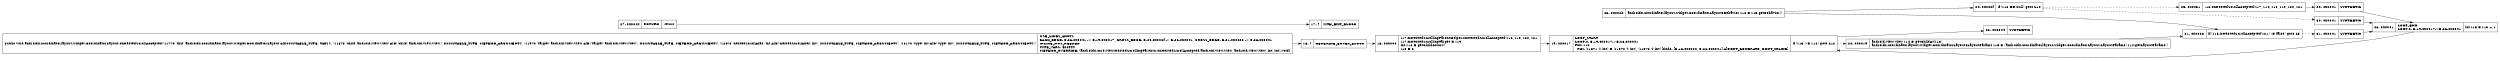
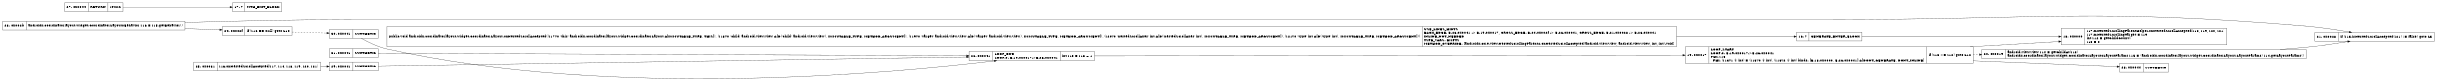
  digraph {
    rankdir=LR
    node [shape=record]
    n1 [label="{16\:\ ?|GENERATE_ENTER_BLOCK\l}"]
    n2 [label="{18\:\ 0x0000|r17.mNestedScrollingParentHelper.onNestedScrollAccepted(r18, r19, r20, r21)\lr17.mNestedScrollingTarget = r19\lint r12 = getChildCount()\lr13 = 0\l}"]
    n3 [label="{19\:\ 0x0017|LOOP_START\lLOOP:0: B:19:0x0017\-\>B:26:0x0041\lPHI: r13 \l  PHI: (r13v1 'i' int) = (r13v0 'i' int), (r13v2 'i' int) binds: [B:18:0x0000, B:26:0x0041] A[DONT_GENERATE, DONT_INLINE]\l|if (r13 \>= r12) goto L12\l}"]
    n4 [label="{20\:\ 0x0019|android.view.View r14 = getChildAt(r13)\landroidx.coordinatorlayout.widget.CoordinatorLayout$LayoutParams r15 = (androidx.coordinatorlayout.widget.CoordinatorLayout.LayoutParams) r14.getLayoutParams()\l}"]
    n5 [label="{28\:\ 0x0044|SYNTHETIC\l}"]
    n6 [label="{21\:\ 0x0028|if (r15.isNestedScrollAccepted(r21) != false) goto L5\l}"]
    n7 [label="{31\:\ 0x0041|SYNTHETIC\l}"]
    n8 [label="{23\:\ 0x002b|androidx.coordinatorlayout.widget.CoordinatorLayout$Behavior r16 = r15.getBehavior()\l}"]
    n9 [label="{24\:\ 0x002f|if (r16 == null) goto L10\l}"]
    n10 [label="{26\:\ 0x0041|LOOP_END\lLOOP:0: B:19:0x0017\-\>B:26:0x0041\l|int r13 = r13 + 1\l}"]
    n11 [label="{25\:\ 0x0031|r16.onNestedScrollAccepted(r17, r14, r18, r19, r20, r21)\l}"]
    n12 [label="{30\:\ 0x0041|SYNTHETIC\l}"]
    n13 [label="{29\:\ 0x0041|SYNTHETIC\l}"]
    n14 [label="{27\:\ 0x0044|RETURN\l|return\l}"]
    n15 [label="{17\:\ ?|MTH_EXIT_BLOCK\l}"]
    n16 [label="{public void androidx.coordinatorlayout.widget.CoordinatorLayout.onNestedScrollAccepted((r17v0 'this' androidx.coordinatorlayout.widget.CoordinatorLayout A[IMMUTABLE_TYPE, THIS]), (r18v0 'child' android.view.View A[D('child' android.view.View), IMMUTABLE_TYPE, METHOD_ARGUMENT]), (r19v0 'target' android.view.View A[D('target' android.view.View), IMMUTABLE_TYPE, METHOD_ARGUMENT]), (r20v0 'nestedScrollAxes' int A[D('nestedScrollAxes' int), IMMUTABLE_TYPE, METHOD_ARGUMENT]), (r21v0 'type' int A[D('type' int), IMMUTABLE_TYPE, METHOD_ARGUMENT]))  | USE_LINES_HINTS\lBACK_EDGE: B:26:0x0041 \-\> B:19:0x0017, CROSS_EDGE: B:24:0x002f \-\> B:26:0x0041, CROSS_EDGE: B:21:0x0028 \-\> B:26:0x0041\lINLINE_NOT_NEEDED\lTYPE_VARS: EMPTY\lMETHOD_OVERRIDE: [androidx.core.view.NestedScrollingParent2.onNestedScrollAccepted(android.view.View, android.view.View, int, int):void]\l}"]
    n1 -> n2
-   n2 -> n3
+   n3 -> n2
    n3 -> n4 [style=dashed]
    n3 -> n5
    n4 -> n6
-   n6 -> n7 [style=dashed]
    n7 -> n10
    n8 -> n6
    n8 -> n9
-   n9 -> n11 [style=dashed]
    n9 -> n12 [style=dashed]
    n10 -> n3
    n11 -> n13
    n12 -> n10
    n13 -> n10
    n14 -> n15
    n16 -> n1
  }
